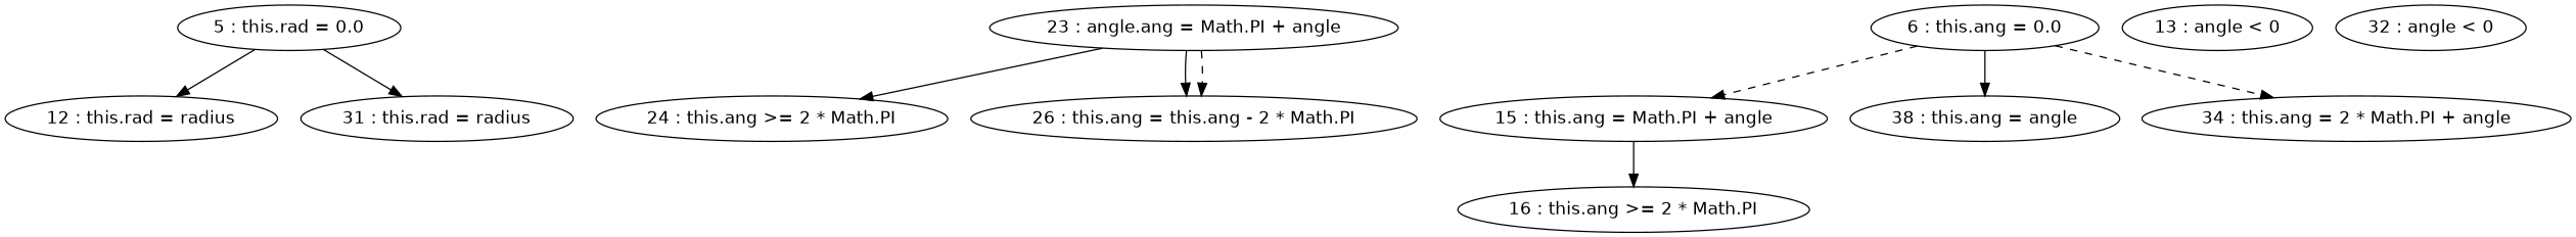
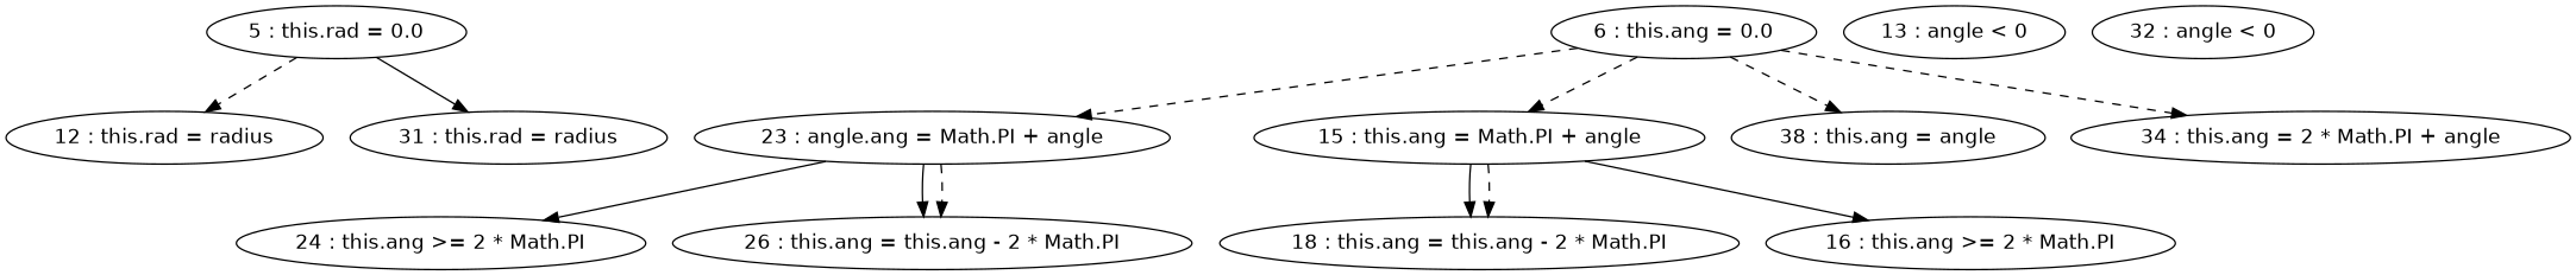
  digraph {
    fontname="DejaVu Sans"
    node [fontname="DejaVu Sans"]
    edge [fontname="DejaVu Sans" style=dashed]
    "5 : this.rad = 0.0"
    "12 : this.rad = radius"
    "31 : this.rad = radius"
    n4 [label="23 : angle.ang = Math.PI + angle"]
    "6 : this.ang = 0.0"
    "15 : this.ang = Math.PI + angle"
    "38 : this.ang = angle"
    "34 : this.ang = 2 * Math.PI + angle"
    "24 : this.ang >= 2 * Math.PI"
    "26 : this.ang = this.ang - 2 * Math.PI"
+   "18 : this.ang = this.ang - 2 * Math.PI"
    "16 : this.ang >= 2 * Math.PI"
    "13 : angle < 0"
    "32 : angle < 0"
-   "5 : this.rad = 0.0" -> "12 : this.rad = radius" [style=solid]
+   "5 : this.rad = 0.0" -> "12 : this.rad = radius"
    "5 : this.rad = 0.0" -> "31 : this.rad = radius" [style=solid]
    n4 -> "24 : this.ang >= 2 * Math.PI" [style=""]
    n4 -> "26 : this.ang = this.ang - 2 * Math.PI" [style=""]
    n4 -> "26 : this.ang = this.ang - 2 * Math.PI"
+   "6 : this.ang = 0.0" -> n4
    "6 : this.ang = 0.0" -> "15 : this.ang = Math.PI + angle"
-   "6 : this.ang = 0.0" -> "38 : this.ang = angle" [style=solid]
+   "6 : this.ang = 0.0" -> "38 : this.ang = angle"
    "6 : this.ang = 0.0" -> "34 : this.ang = 2 * Math.PI + angle"
+   "15 : this.ang = Math.PI + angle" -> "18 : this.ang = this.ang - 2 * Math.PI" [style=""]
+   "15 : this.ang = Math.PI + angle" -> "18 : this.ang = this.ang - 2 * Math.PI"
    "15 : this.ang = Math.PI + angle" -> "16 : this.ang >= 2 * Math.PI" [style=""]
  }
